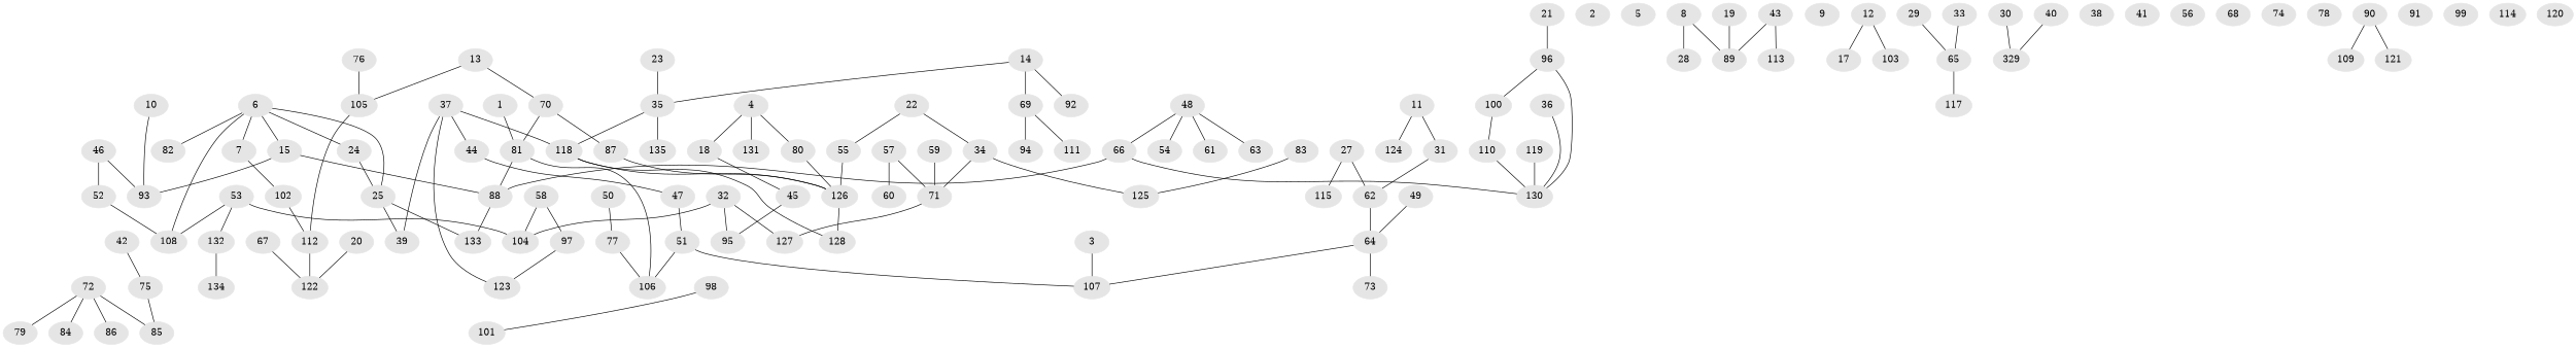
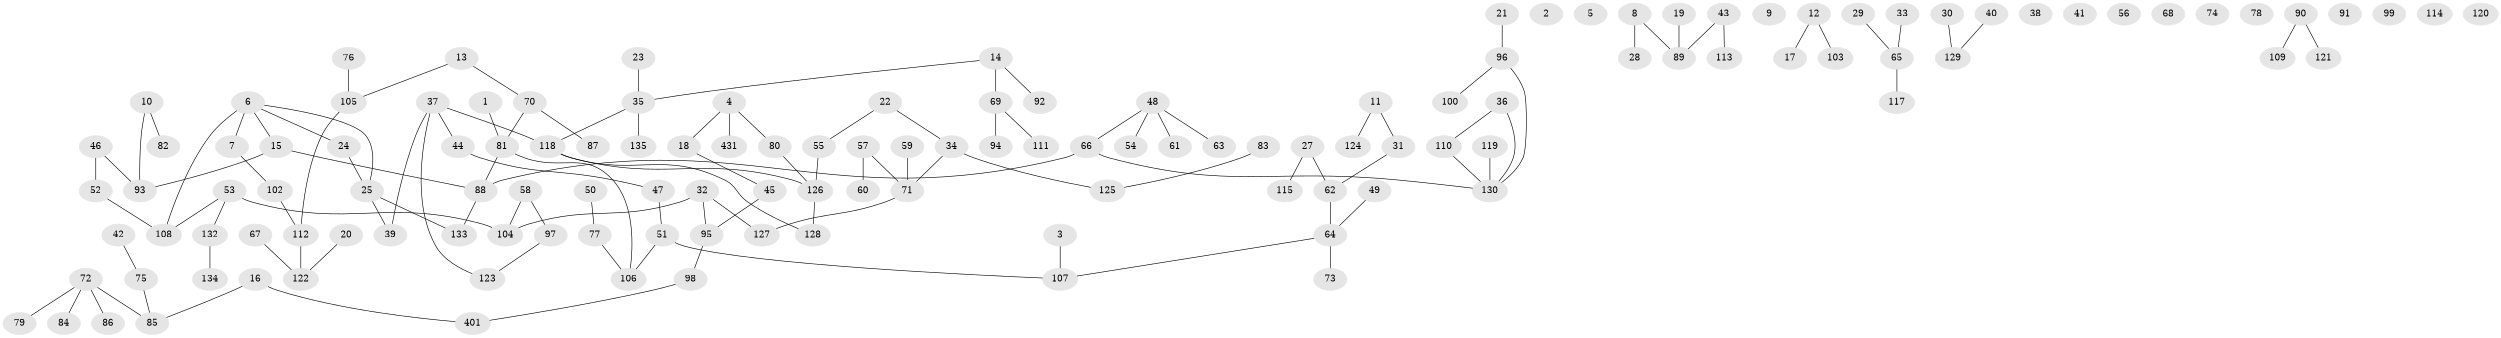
  graph {
    node [color=gray90 style=filled]
    1
    81
    88
    106
    2
    3
    107
    4
    18
    80
-   131
+   131 [label=431]
    45
    126
    5
    6
    7
    15
    24
    25
    82
    108
    102
    93
    39
    133
    112
    8
    28
    89
    9
    10
    11
    31
    124
    62
    12
    17
    103
    13
    70
    105
    87
    14
    35
    69
    92
    118
    135
    94
    111
+   16
    85
-   101
+   101 [label=401]
    95
    19
    20
    122
    21
    96
    130
    100
    22
    34
    55
    71
    125
    23
    27
    115
    64
    29
    65
    117
    30
-   129 [label=329]
+   129
    32
    104
    127
    98
    33
    52
    128
    36
    37
    44
    123
    47
    38
    40
    41
    42
    75
    43
    113
    51
    46
    48
    54
    61
    63
    66
    49
    73
    50
    77
    53
    132
    134
    56
    57
    60
    58
    97
    59
    67
    68
    72
    79
    84
    86
    74
    76
    78
    83
    90
    109
    121
    91
    110
    99
    114
    119
    120
    1 -- 81
    81 -- 88
    81 -- 106
    88 -- 133
    3 -- 107
    4 -- 18
    4 -- 80
    4 -- 131
    18 -- 45
    80 -- 126
    45 -- 95
    126 -- 128
    6 -- 7
    6 -- 15
    6 -- 24
    6 -- 25
-   6 -- 82
+   10 -- 82
    6 -- 108
    7 -- 102
    15 -- 88
    15 -- 93
    24 -- 25
    25 -- 39
    25 -- 133
    102 -- 112
    112 -- 122
    8 -- 28
    8 -- 89
    10 -- 93
    11 -- 31
    11 -- 124
    31 -- 62
    62 -- 64
    12 -- 17
    12 -- 103
    13 -- 70
    13 -- 105
    70 -- 81
    70 -- 87
    105 -- 112
-   87 -- 126
    14 -- 35
    14 -- 69
    14 -- 92
    35 -- 118
    35 -- 135
    69 -- 94
    69 -- 111
    118 -- 126
    118 -- 128
+   16 -- 85
+   16 -- 101
+   95 -- 98
    19 -- 89
    20 -- 122
    21 -- 96
    96 -- 130
    96 -- 100
-   100 -- 110
+   36 -- 110
    22 -- 34
    22 -- 55
    34 -- 71
    34 -- 125
    55 -- 126
    71 -- 127
    23 -- 35
    27 -- 62
    27 -- 115
    64 -- 107
    64 -- 73
    29 -- 65
    65 -- 117
    30 -- 129
    32 -- 95
    32 -- 104
    32 -- 127
    98 -- 101
    33 -- 65
    52 -- 108
    36 -- 130
    37 -- 39
    37 -- 118
    37 -- 44
    37 -- 123
    44 -- 47
    47 -- 51
    40 -- 129
    42 -- 75
    75 -- 85
    43 -- 89
    43 -- 113
    51 -- 106
    51 -- 107
    46 -- 93
    46 -- 52
    48 -- 54
    48 -- 61
    48 -- 63
    48 -- 66
    66 -- 88
    66 -- 130
    49 -- 64
    50 -- 77
    77 -- 106
    53 -- 108
    53 -- 104
    53 -- 132
    132 -- 134
    57 -- 71
    57 -- 60
    58 -- 104
    58 -- 97
    97 -- 123
    59 -- 71
    67 -- 122
    72 -- 85
    72 -- 79
    72 -- 84
    72 -- 86
    76 -- 105
    83 -- 125
    90 -- 109
    90 -- 121
    110 -- 130
    119 -- 130
  }
